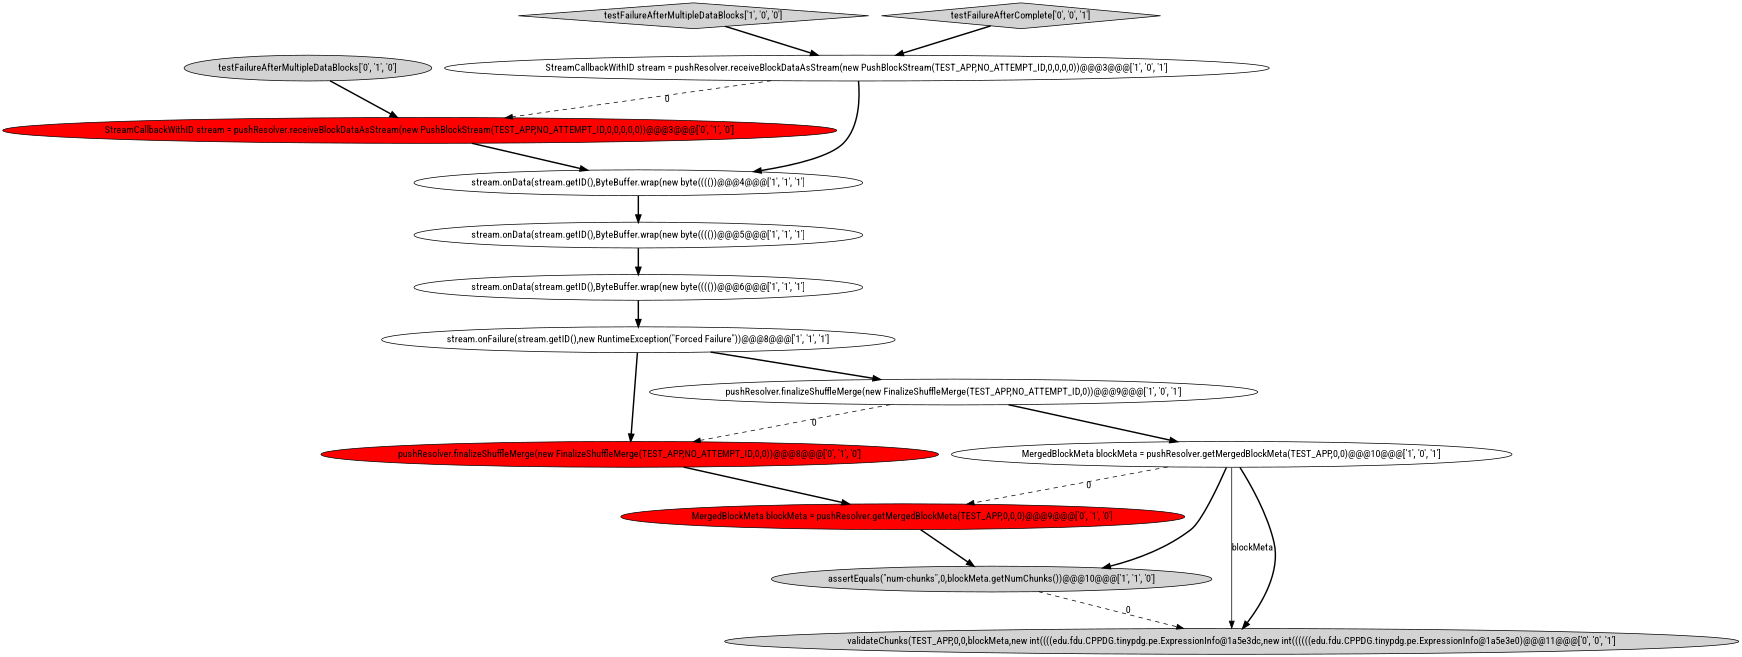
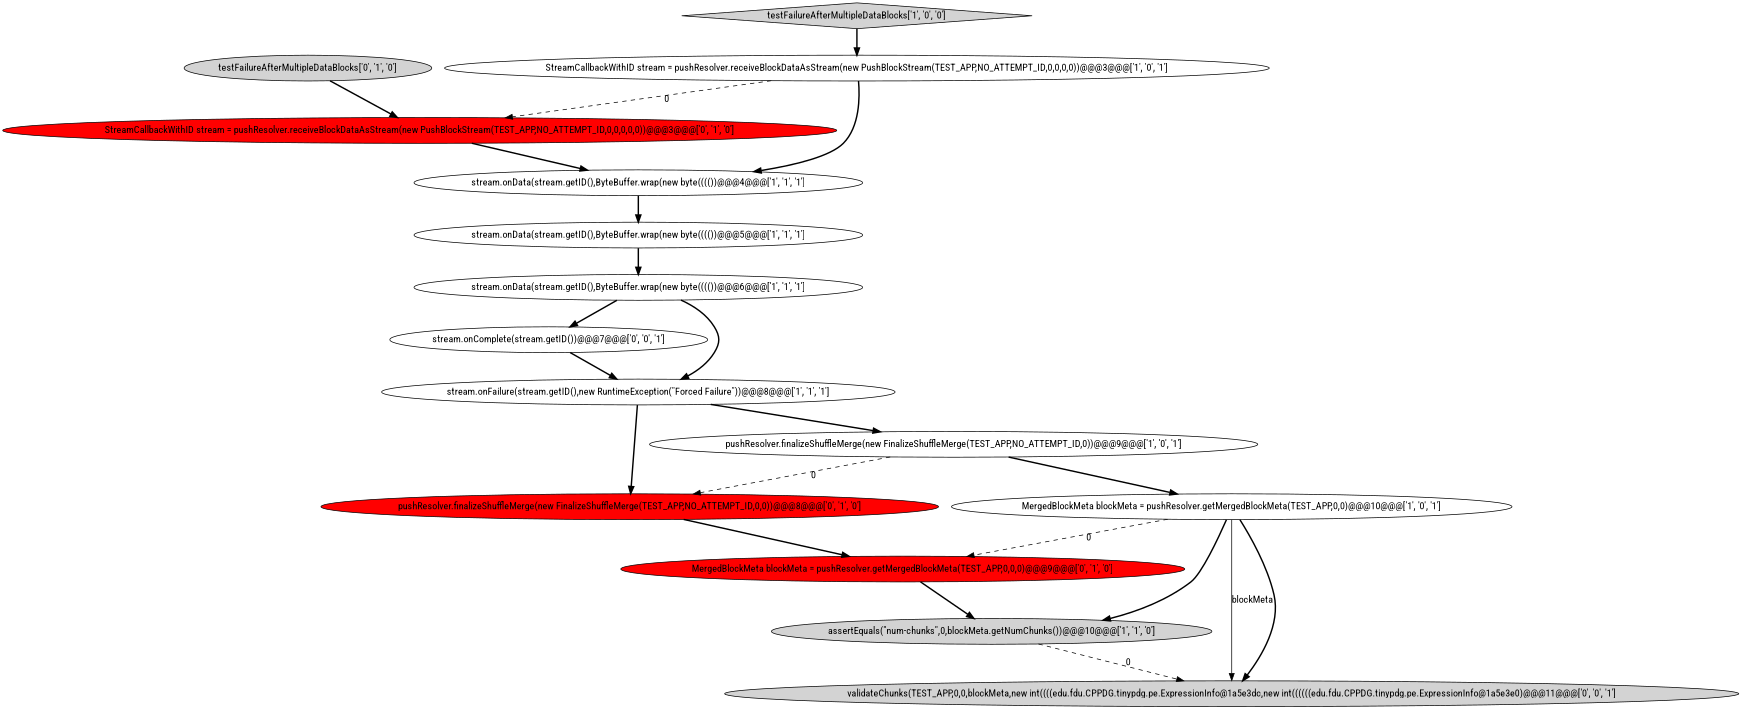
  digraph {
    fontname="Roboto Condensed"
    node [fillcolor=white fontname="Roboto Condensed" shape=ellipse style=filled]
    edge [fontname="Roboto Condensed" style=bold]
    n1 [fillcolor=red label="MergedBlockMeta blockMeta = pushResolver.getMergedBlockMeta(TEST_APP,0,0,0)@@@9@@@['0', '1', '0']"]
    n2 [fillcolor=lightgray label="assertEquals(\"num-chunks\",0,blockMeta.getNumChunks())@@@10@@@['1', '1', '0']"]
    n3 [fillcolor=lightgray label="validateChunks(TEST_APP,0,0,blockMeta,new int((((edu.fdu.CPPDG.tinypdg.pe.ExpressionInfo@1a5e3dc,new int((((((edu.fdu.CPPDG.tinypdg.pe.ExpressionInfo@1a5e3e0)@@@11@@@['0', '0', '1']"]
+   n4 [label="stream.onComplete(stream.getID())@@@7@@@['0', '0', '1']"]
    n5 [label="stream.onFailure(stream.getID(),new RuntimeException(\"Forced Failure\"))@@@8@@@['1', '1', '1']"]
    n6 [label="pushResolver.finalizeShuffleMerge(new FinalizeShuffleMerge(TEST_APP,NO_ATTEMPT_ID,0))@@@9@@@['1', '0', '1']"]
    n7 [fillcolor=red label="pushResolver.finalizeShuffleMerge(new FinalizeShuffleMerge(TEST_APP,NO_ATTEMPT_ID,0,0))@@@8@@@['0', '1', '0']"]
    n8 [label="MergedBlockMeta blockMeta = pushResolver.getMergedBlockMeta(TEST_APP,0,0)@@@10@@@['1', '0', '1']"]
    n9 [fillcolor=lightgray label="testFailureAfterMultipleDataBlocks['0', '1', '0']"]
    n10 [fillcolor=red label="StreamCallbackWithID stream = pushResolver.receiveBlockDataAsStream(new PushBlockStream(TEST_APP,NO_ATTEMPT_ID,0,0,0,0,0))@@@3@@@['0', '1', '0']"]
    n11 [label="stream.onData(stream.getID(),ByteBuffer.wrap(new byte(((())@@@4@@@['1', '1', '1']"]
    n12 [label="stream.onData(stream.getID(),ByteBuffer.wrap(new byte(((())@@@5@@@['1', '1', '1']"]
    n13 [label="stream.onData(stream.getID(),ByteBuffer.wrap(new byte(((())@@@6@@@['1', '1', '1']"]
    n14 [fillcolor=lightgray label="testFailureAfterMultipleDataBlocks['1', '0', '0']" shape=diamond]
    n15 [label="StreamCallbackWithID stream = pushResolver.receiveBlockDataAsStream(new PushBlockStream(TEST_APP,NO_ATTEMPT_ID,0,0,0,0))@@@3@@@['1', '0', '1']"]
-   n16 [fillcolor=lightgray label="testFailureAfterComplete['0', '0', '1']" shape=diamond]
    n1 -> n2
    n2 -> n3 [label=0 style=dashed]
+   n4 -> n5
    n5 -> n6
    n5 -> n7
    n6 -> n7 [label=0 style=dashed]
    n6 -> n8
    n7 -> n1
    n8 -> n1 [label=0 style=dashed]
    n8 -> n2
    n8 -> n3 [label=blockMeta style=solid]
    n8 -> n3
    n9 -> n10
    n10 -> n11
    n11 -> n12
    n12 -> n13
+   n13 -> n4
    n13 -> n5
    n14 -> n15
    n15 -> n10 [label=0 style=dashed]
    n15 -> n11
-   n16 -> n15
  }
